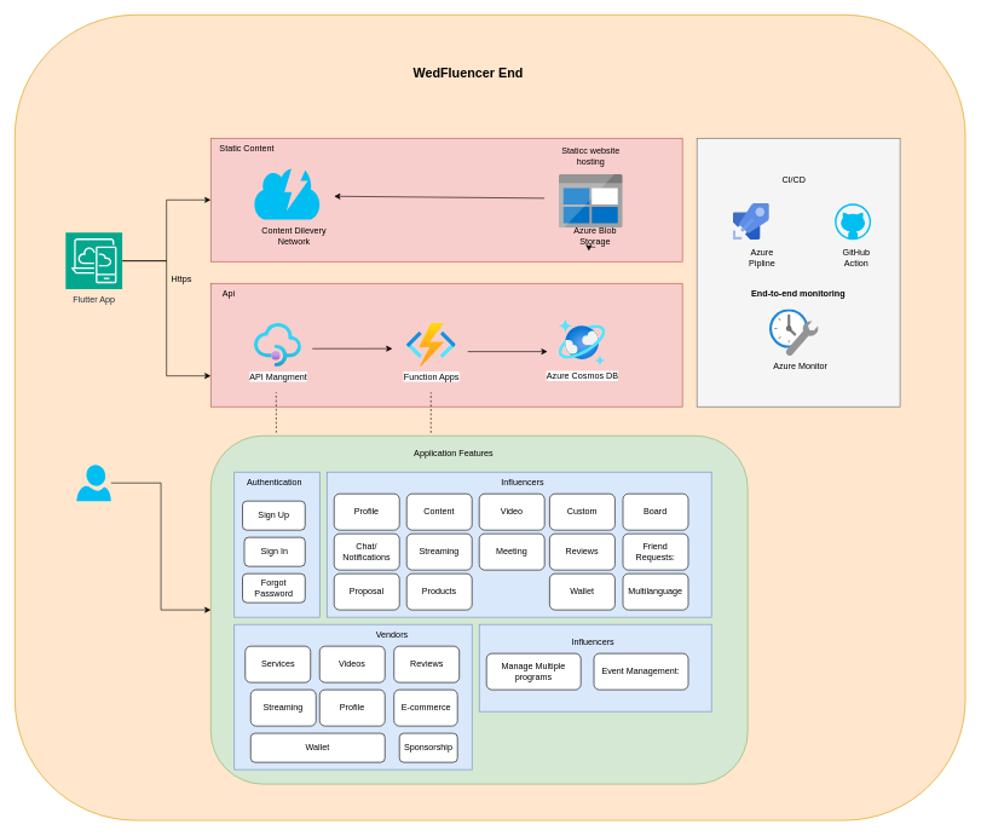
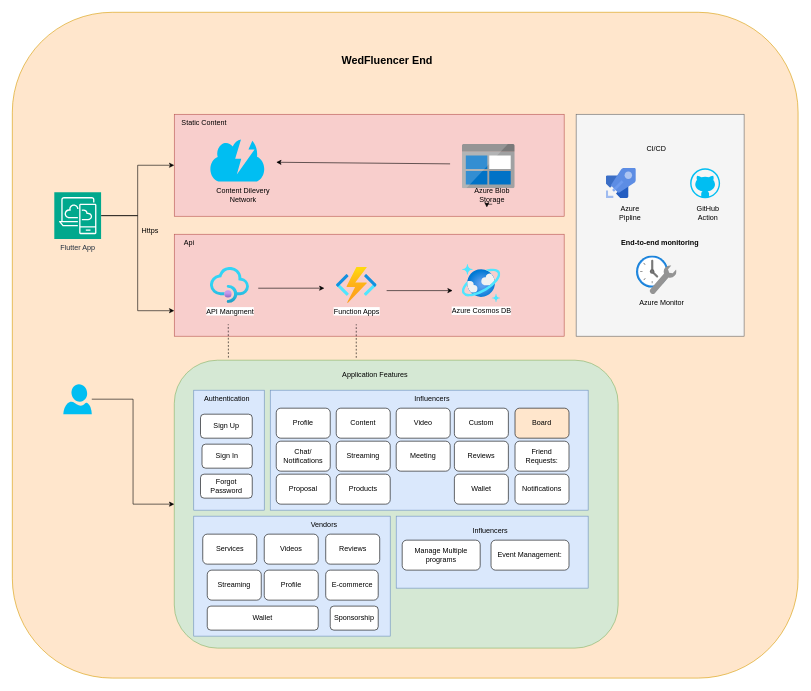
  <mxCell id="0" />
  <mxCell id="1" parent="0" />
  <mxCell id="2" value="" style="rounded=1;whiteSpace=wrap;html=1;fillColor=#ffe6cc;strokeColor=#d79b00;" vertex="1" parent="1"><mxGeometry x="20" y="20" width="1310" height="1110" as="geometry" /></mxCell>
  <mxCell id="3" style="edgeStyle=orthogonalEdgeStyle;rounded=0;orthogonalLoop=1;jettySize=auto;html=1;" edge="1" parent="1" source="5" target="6"><mxGeometry relative="1" as="geometry" /></mxCell>
  <mxCell id="4" style="edgeStyle=orthogonalEdgeStyle;rounded=0;orthogonalLoop=1;jettySize=auto;html=1;entryX=0;entryY=0.75;entryDx=0;entryDy=0;" edge="1" parent="1" source="5" target="7"><mxGeometry relative="1" as="geometry" /></mxCell>
  <mxCell id="5" value="Flutter App" style="sketch=0;points=[[0,0,0],[0.25,0,0],[0.5,0,0],[0.75,0,0],[1,0,0],[0,1,0],[0.25,1,0],[0.5,1,0],[0.75,1,0],[1,1,0],[0,0.25,0],[0,0.5,0],[0,0.75,0],[1,0.25,0],[1,0.5,0],[1,0.75,0]];outlineConnect=0;fontColor=#232F3E;fillColor=#01A88D;strokeColor=#ffffff;dashed=0;verticalLabelPosition=bottom;verticalAlign=top;align=center;html=1;fontSize=12;fontStyle=0;aspect=fixed;shape=mxgraph.aws4.resourceIcon;resIcon=mxgraph.aws4.desktop_and_app_streaming;" vertex="1" parent="1"><mxGeometry x="90" y="320" width="78" height="78" as="geometry" /></mxCell>
  <mxCell id="6" value="" style="rounded=0;whiteSpace=wrap;html=1;fillColor=#f8cecc;strokeColor=#b85450;" vertex="1" parent="1"><mxGeometry x="290" y="190" width="650" height="170" as="geometry" /></mxCell>
  <mxCell id="7" value="" style="rounded=0;whiteSpace=wrap;html=1;fillColor=#f8cecc;strokeColor=#b85450;" vertex="1" parent="1"><mxGeometry x="290" y="390" width="650" height="170" as="geometry" /></mxCell>
  <mxCell id="8" value="" style="rounded=0;whiteSpace=wrap;html=1;fillColor=#f5f5f5;fontColor=#333333;strokeColor=#666666;" vertex="1" parent="1"><mxGeometry x="960" y="190" width="280" height="370" as="geometry" /></mxCell>
  <mxCell id="9" value="" style="verticalLabelPosition=bottom;html=1;verticalAlign=top;align=center;strokeColor=none;fillColor=#00BEF2;shape=mxgraph.azure.content_delivery_network;" vertex="1" parent="1"><mxGeometry x="350" y="232" width="90" height="70" as="geometry" /></mxCell>
  <mxCell id="10" value="" style="image;sketch=0;aspect=fixed;html=1;points=[];align=center;fontSize=12;image=img/lib/mscae/BlobBlock.svg;" vertex="1" parent="1"><mxGeometry x="770" y="240" width="88.1" height="74" as="geometry" /></mxCell>
  <mxCell id="11" value="Static Content" style="text;html=1;strokeColor=none;fillColor=none;align=center;verticalAlign=middle;whiteSpace=wrap;rounded=0;" vertex="1" parent="1"><mxGeometry x="300" y="190" width="80" height="30" as="geometry" /></mxCell>
  <mxCell id="12" value="Api" style="text;html=1;strokeColor=none;fillColor=none;align=center;verticalAlign=middle;whiteSpace=wrap;rounded=0;" vertex="1" parent="1"><mxGeometry x="285" y="390" width="60" height="30" as="geometry" /></mxCell>
  <mxCell id="13" value="Azure Monitor" style="text;html=1;strokeColor=none;fillColor=none;align=center;verticalAlign=middle;whiteSpace=wrap;rounded=0;" vertex="1" parent="1"><mxGeometry x="1050" y="490" width="106" height="30" as="geometry" /></mxCell>
  <mxCell id="14" value="GitHub Action" style="text;html=1;strokeColor=none;fillColor=none;align=center;verticalAlign=middle;whiteSpace=wrap;rounded=0;" vertex="1" parent="1"><mxGeometry x="1150" y="340" width="60" height="30" as="geometry" /></mxCell>
  <mxCell id="15" value="Azure Pipline" style="text;html=1;strokeColor=none;fillColor=none;align=center;verticalAlign=middle;whiteSpace=wrap;rounded=0;" vertex="1" parent="1"><mxGeometry x="1020" y="340" width="60" height="30" as="geometry" /></mxCell>
  <mxCell id="16" value="Content Dilevery Network" style="text;html=1;strokeColor=none;fillColor=none;align=center;verticalAlign=middle;whiteSpace=wrap;rounded=0;" vertex="1" parent="1"><mxGeometry x="345" y="310" width="120" height="30" as="geometry" /></mxCell>
  <mxCell id="17" value="Azure Blob Storage" style="text;html=1;strokeColor=none;fillColor=none;align=center;verticalAlign=middle;whiteSpace=wrap;rounded=0;" vertex="1" parent="1"><mxGeometry x="770" y="310" width="100" height="30" as="geometry" /></mxCell>
- <mxCell id="18" value="Staticc website hosting&lt;br&gt;" style="text;html=1;strokeColor=none;fillColor=none;align=center;verticalAlign=middle;whiteSpace=wrap;rounded=0;" vertex="1" parent="1"><mxGeometry x="754.05" y="200" width="120" height="30" as="geometry" /></mxCell>
  <mxCell id="19" value="" style="image;sketch=0;aspect=fixed;html=1;points=[];align=center;fontSize=12;image=img/lib/mscae/Azure_Pipelines.svg;" vertex="1" parent="1"><mxGeometry x="1010" y="280" width="50" height="50" as="geometry" /></mxCell>
  <mxCell id="20" value="" style="verticalLabelPosition=bottom;html=1;verticalAlign=top;align=center;strokeColor=none;fillColor=#00BEF2;shape=mxgraph.azure.github_code;pointerEvents=1;" vertex="1" parent="1"><mxGeometry x="1150" y="280" width="50" height="50" as="geometry" /></mxCell>
  <mxCell id="21" value="" style="image;aspect=fixed;html=1;points=[];align=center;fontSize=12;image=img/lib/azure2/compute/Maintenance_Configuration.svg;" vertex="1" parent="1"><mxGeometry x="1060" y="426" width="68" height="64" as="geometry" /></mxCell>
  <mxCell id="22" value="CI/CD" style="text;html=1;strokeColor=none;fillColor=none;align=center;verticalAlign=middle;whiteSpace=wrap;rounded=0;" vertex="1" parent="1"><mxGeometry x="1064" y="232" width="60" height="30" as="geometry" /></mxCell>
  <mxCell id="23" value="&lt;b&gt;End-to-end monitoring&lt;/b&gt;" style="text;html=1;strokeColor=none;fillColor=none;align=center;verticalAlign=middle;whiteSpace=wrap;rounded=0;" vertex="1" parent="1"><mxGeometry x="1033" y="390" width="134" height="30" as="geometry" /></mxCell>
  <mxCell id="24" value="API Mangment" style="image;aspect=fixed;html=1;points=[];align=center;fontSize=12;image=img/lib/azure2/app_services/API_Management_Services.svg;" vertex="1" parent="1"><mxGeometry x="350" y="445" width="65" height="60" as="geometry" /></mxCell>
  <mxCell id="25" value="Function Apps" style="image;aspect=fixed;html=1;points=[];align=center;fontSize=12;image=img/lib/azure2/compute/Function_Apps.svg;" vertex="1" parent="1"><mxGeometry x="560" y="445" width="68" height="60" as="geometry" /></mxCell>
  <mxCell id="26" value="Azure Cosmos DB" style="image;aspect=fixed;html=1;points=[];align=center;fontSize=12;image=img/lib/azure2/databases/Azure_Cosmos_DB.svg;" vertex="1" parent="1"><mxGeometry x="770" y="440" width="64" height="64" as="geometry" /></mxCell>
  <mxCell id="27" value="" style="endArrow=classic;html=1;rounded=0;entryX=0.385;entryY=0.529;entryDx=0;entryDy=0;entryPerimeter=0;" edge="1" parent="1" target="7"><mxGeometry width="50" height="50" relative="1" as="geometry"><mxPoint x="430" y="480" as="sourcePoint" /><mxPoint x="480" y="430" as="targetPoint" /></mxGeometry></mxCell>
  <mxCell id="28" value="" style="endArrow=classic;html=1;rounded=0;entryX=0.385;entryY=0.529;entryDx=0;entryDy=0;entryPerimeter=0;" edge="1" parent="1"><mxGeometry width="50" height="50" relative="1" as="geometry"><mxPoint x="644.05" y="484" as="sourcePoint" /><mxPoint x="754.05" y="484" as="targetPoint" /></mxGeometry></mxCell>
  <mxCell id="29" value="" style="endArrow=classic;html=1;rounded=0;" edge="1" parent="1"><mxGeometry width="50" height="50" relative="1" as="geometry"><mxPoint x="749.86" y="272.68" as="sourcePoint" /><mxPoint x="460" y="270" as="targetPoint" /></mxGeometry></mxCell>
  <mxCell id="30" style="edgeStyle=orthogonalEdgeStyle;rounded=0;orthogonalLoop=1;jettySize=auto;html=1;exitX=0.5;exitY=1;exitDx=0;exitDy=0;entryX=0.411;entryY=1.176;entryDx=0;entryDy=0;entryPerimeter=0;" edge="1" parent="1" source="17" target="17"><mxGeometry relative="1" as="geometry" /></mxCell>
  <mxCell id="31" value="" style="rounded=1;whiteSpace=wrap;html=1;fillColor=#d5e8d4;strokeColor=#82b366;" vertex="1" parent="1"><mxGeometry x="290" y="600" width="740" height="480" as="geometry" /></mxCell>
  <mxCell id="32" value="" style="rounded=0;whiteSpace=wrap;html=1;fillColor=#dae8fc;strokeColor=#6c8ebf;" vertex="1" parent="1"><mxGeometry x="322.5" y="650" width="117.5" height="200" as="geometry" /></mxCell>
  <mxCell id="33" value="Forgot Password" style="rounded=1;whiteSpace=wrap;html=1;" vertex="1" parent="1"><mxGeometry x="333.75" y="790" width="86.25" height="40" as="geometry" /></mxCell>
  <mxCell id="34" value="Sign In" style="rounded=1;whiteSpace=wrap;html=1;" vertex="1" parent="1"><mxGeometry x="336.25" y="740" width="83.75" height="40" as="geometry" /></mxCell>
  <mxCell id="35" value="Sign Up" style="rounded=1;whiteSpace=wrap;html=1;" vertex="1" parent="1"><mxGeometry x="333.75" y="690" width="86.25" height="40" as="geometry" /></mxCell>
  <mxCell id="36" value="Authentication" style="text;html=1;strokeColor=none;fillColor=none;align=center;verticalAlign=middle;whiteSpace=wrap;rounded=0;" vertex="1" parent="1"><mxGeometry x="348.13" y="650" width="60" height="30" as="geometry" /></mxCell>
  <mxCell id="37" value="" style="rounded=0;whiteSpace=wrap;html=1;fillColor=#dae8fc;strokeColor=#6c8ebf;" vertex="1" parent="1"><mxGeometry x="450" y="650" width="530" height="200" as="geometry" /></mxCell>
  <mxCell id="38" value="Chat/&lt;br&gt;Notifications" style="rounded=1;whiteSpace=wrap;html=1;" vertex="1" parent="1"><mxGeometry x="460" y="735" width="90" height="50" as="geometry" /></mxCell>
  <mxCell id="39" value="Video" style="rounded=1;whiteSpace=wrap;html=1;" vertex="1" parent="1"><mxGeometry x="660" y="680" width="90" height="50" as="geometry" /></mxCell>
  <mxCell id="40" value="Content" style="rounded=1;whiteSpace=wrap;html=1;" vertex="1" parent="1"><mxGeometry x="560" y="680" width="90" height="50" as="geometry" /></mxCell>
  <mxCell id="41" value="Profile" style="rounded=1;whiteSpace=wrap;html=1;" vertex="1" parent="1"><mxGeometry x="460" y="680" width="90" height="50" as="geometry" /></mxCell>
  <mxCell id="42" value="Products" style="rounded=1;whiteSpace=wrap;html=1;" vertex="1" parent="1"><mxGeometry x="560" y="790" width="90" height="50" as="geometry" /></mxCell>
  <mxCell id="43" value="Proposal" style="rounded=1;whiteSpace=wrap;html=1;" vertex="1" parent="1"><mxGeometry x="460" y="790" width="90" height="50" as="geometry" /></mxCell>
  <mxCell id="44" value="Streaming" style="rounded=1;whiteSpace=wrap;html=1;" vertex="1" parent="1"><mxGeometry x="560" y="735" width="90" height="50" as="geometry" /></mxCell>
  <mxCell id="45" value="Meeting" style="rounded=1;whiteSpace=wrap;html=1;" vertex="1" parent="1"><mxGeometry x="660" y="735" width="90" height="50" as="geometry" /></mxCell>
  <mxCell id="46" value="Custom" style="rounded=1;whiteSpace=wrap;html=1;" vertex="1" parent="1"><mxGeometry x="757" y="680" width="90" height="50" as="geometry" /></mxCell>
  <mxCell id="47" value="Reviews" style="rounded=1;whiteSpace=wrap;html=1;" vertex="1" parent="1"><mxGeometry x="757" y="735" width="90" height="50" as="geometry" /></mxCell>
  <mxCell id="48" value="Wallet" style="rounded=1;whiteSpace=wrap;html=1;" vertex="1" parent="1"><mxGeometry x="757" y="790" width="90" height="50" as="geometry" /></mxCell>
- <mxCell id="49" value="Board" style="rounded=1;whiteSpace=wrap;html=1;" vertex="1" parent="1"><mxGeometry x="858.1" y="680" width="90" height="50" as="geometry" /></mxCell>
+ <mxCell id="49" value="Board" style="rounded=1;whiteSpace=wrap;html=1;fillColor=#ffe6cc;" vertex="1" parent="1"><mxGeometry x="858.1" y="680" width="90" height="50" as="geometry" /></mxCell>
  <mxCell id="50" value="Friend Requests:" style="rounded=1;whiteSpace=wrap;html=1;" vertex="1" parent="1"><mxGeometry x="858.1" y="735" width="90" height="50" as="geometry" /></mxCell>
- <mxCell id="51" value="Multilanguage" style="rounded=1;whiteSpace=wrap;html=1;" vertex="1" parent="1"><mxGeometry x="858.1" y="790" width="90" height="50" as="geometry" /></mxCell>
+ <mxCell id="51" value="Notifications" style="rounded=1;whiteSpace=wrap;html=1;" vertex="1" parent="1"><mxGeometry x="858.1" y="790" width="90" height="50" as="geometry" /></mxCell>
  <mxCell id="52" value="Influencers" style="text;html=1;strokeColor=none;fillColor=none;align=center;verticalAlign=middle;whiteSpace=wrap;rounded=0;" vertex="1" parent="1"><mxGeometry x="690" y="650" width="60" height="30" as="geometry" /></mxCell>
  <mxCell id="53" value="" style="rounded=0;whiteSpace=wrap;html=1;fillColor=#dae8fc;strokeColor=#6c8ebf;" vertex="1" parent="1"><mxGeometry x="322.5" y="860" width="327.5" height="200" as="geometry" /></mxCell>
  <mxCell id="54" value="Vendors" style="text;html=1;strokeColor=none;fillColor=none;align=center;verticalAlign=middle;whiteSpace=wrap;rounded=0;" vertex="1" parent="1"><mxGeometry x="510" y="860" width="60" height="30" as="geometry" /></mxCell>
  <mxCell id="55" value="Services" style="rounded=1;whiteSpace=wrap;html=1;" vertex="1" parent="1"><mxGeometry x="337.5" y="890" width="90" height="50" as="geometry" /></mxCell>
  <mxCell id="56" value="Reviews" style="rounded=1;whiteSpace=wrap;html=1;" vertex="1" parent="1"><mxGeometry x="542.5" y="890" width="90" height="50" as="geometry" /></mxCell>
  <mxCell id="57" value="Videos" style="rounded=1;whiteSpace=wrap;html=1;" vertex="1" parent="1"><mxGeometry x="440" y="890" width="90" height="50" as="geometry" /></mxCell>
  <mxCell id="58" value="Streaming" style="rounded=1;whiteSpace=wrap;html=1;" vertex="1" parent="1"><mxGeometry x="345" y="950" width="90" height="50" as="geometry" /></mxCell>
  <mxCell id="59" value="Profile" style="rounded=1;whiteSpace=wrap;html=1;" vertex="1" parent="1"><mxGeometry x="440" y="950" width="90" height="50" as="geometry" /></mxCell>
  <mxCell id="60" value="Wallet" style="rounded=1;whiteSpace=wrap;html=1;" vertex="1" parent="1"><mxGeometry x="345" y="1010" width="185" height="40" as="geometry" /></mxCell>
  <mxCell id="61" value="Sponsorship" style="rounded=1;whiteSpace=wrap;html=1;" vertex="1" parent="1"><mxGeometry x="550" y="1010" width="80" height="40" as="geometry" /></mxCell>
  <mxCell id="62" value="E-commerce" style="rounded=1;whiteSpace=wrap;html=1;" vertex="1" parent="1"><mxGeometry x="542.5" y="950" width="87.5" height="50" as="geometry" /></mxCell>
  <mxCell id="63" value="" style="rounded=0;whiteSpace=wrap;html=1;fillColor=#dae8fc;strokeColor=#6c8ebf;" vertex="1" parent="1"><mxGeometry x="660" y="860" width="320" height="120" as="geometry" /></mxCell>
  <mxCell id="64" value="Influencers" style="text;html=1;strokeColor=none;fillColor=none;align=center;verticalAlign=middle;whiteSpace=wrap;rounded=0;" vertex="1" parent="1"><mxGeometry x="787" y="870" width="60" height="30" as="geometry" /></mxCell>
  <mxCell id="65" value="Manage Multiple programs" style="rounded=1;whiteSpace=wrap;html=1;" vertex="1" parent="1"><mxGeometry x="670" y="900" width="130" height="50" as="geometry" /></mxCell>
  <mxCell id="66" value="Event Management:" style="rounded=1;whiteSpace=wrap;html=1;" vertex="1" parent="1"><mxGeometry x="818.1" y="900" width="130" height="50" as="geometry" /></mxCell>
  <mxCell id="67" value="Application&amp;nbsp;Features" style="text;html=1;strokeColor=none;fillColor=none;align=center;verticalAlign=middle;whiteSpace=wrap;rounded=0;" vertex="1" parent="1"><mxGeometry x="550" y="610" width="150" height="30" as="geometry" /></mxCell>
  <mxCell id="68" value="" style="endArrow=none;dashed=1;html=1;rounded=0;exitX=0.122;exitY=-0.009;exitDx=0;exitDy=0;exitPerimeter=0;" edge="1" parent="1" source="31"><mxGeometry width="50" height="50" relative="1" as="geometry"><mxPoint x="330" y="590" as="sourcePoint" /><mxPoint x="380" y="540" as="targetPoint" /></mxGeometry></mxCell>
  <mxCell id="69" value="" style="endArrow=none;dashed=1;html=1;rounded=0;exitX=0.122;exitY=-0.009;exitDx=0;exitDy=0;exitPerimeter=0;" edge="1" parent="1"><mxGeometry width="50" height="50" relative="1" as="geometry"><mxPoint x="593.41" y="596" as="sourcePoint" /><mxPoint x="593.41" y="540" as="targetPoint" /></mxGeometry></mxCell>
  <mxCell id="70" style="edgeStyle=orthogonalEdgeStyle;rounded=0;orthogonalLoop=1;jettySize=auto;html=1;" edge="1" parent="1" source="71" target="31"><mxGeometry relative="1" as="geometry" /></mxCell>
  <mxCell id="71" value="" style="verticalLabelPosition=bottom;html=1;verticalAlign=top;align=center;strokeColor=none;fillColor=#00BEF2;shape=mxgraph.azure.user;" vertex="1" parent="1"><mxGeometry x="105" y="640" width="47.5" height="50" as="geometry" /></mxCell>
  <mxCell id="72" value="Https" style="text;html=1;strokeColor=none;fillColor=none;align=center;verticalAlign=middle;whiteSpace=wrap;rounded=0;" vertex="1" parent="1"><mxGeometry x="220" y="370" width="60" height="30" as="geometry" /></mxCell>
  <mxCell id="73" value="&lt;font style=&quot;font-size: 18px;&quot;&gt;&lt;b&gt;WedFluencer End&lt;/b&gt;&lt;/font&gt;" style="text;html=1;strokeColor=none;fillColor=none;align=center;verticalAlign=middle;whiteSpace=wrap;rounded=0;" vertex="1" parent="1"><mxGeometry x="550" y="80" width="190" height="40" as="geometry" /></mxCell>
